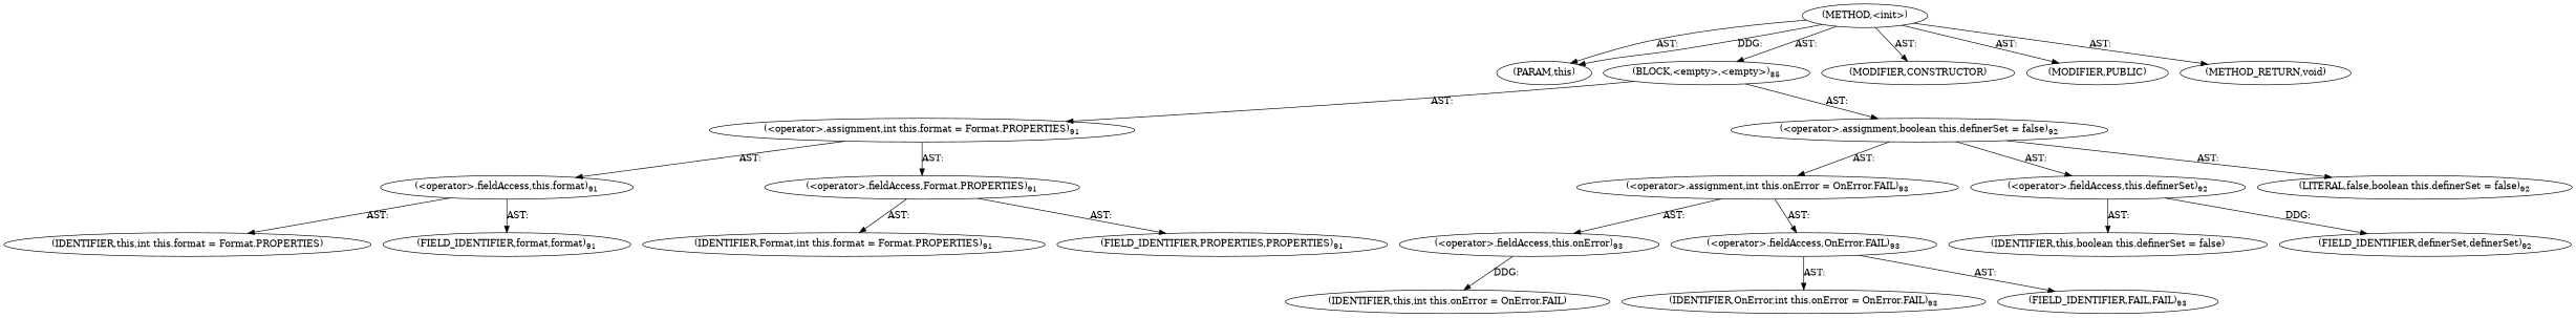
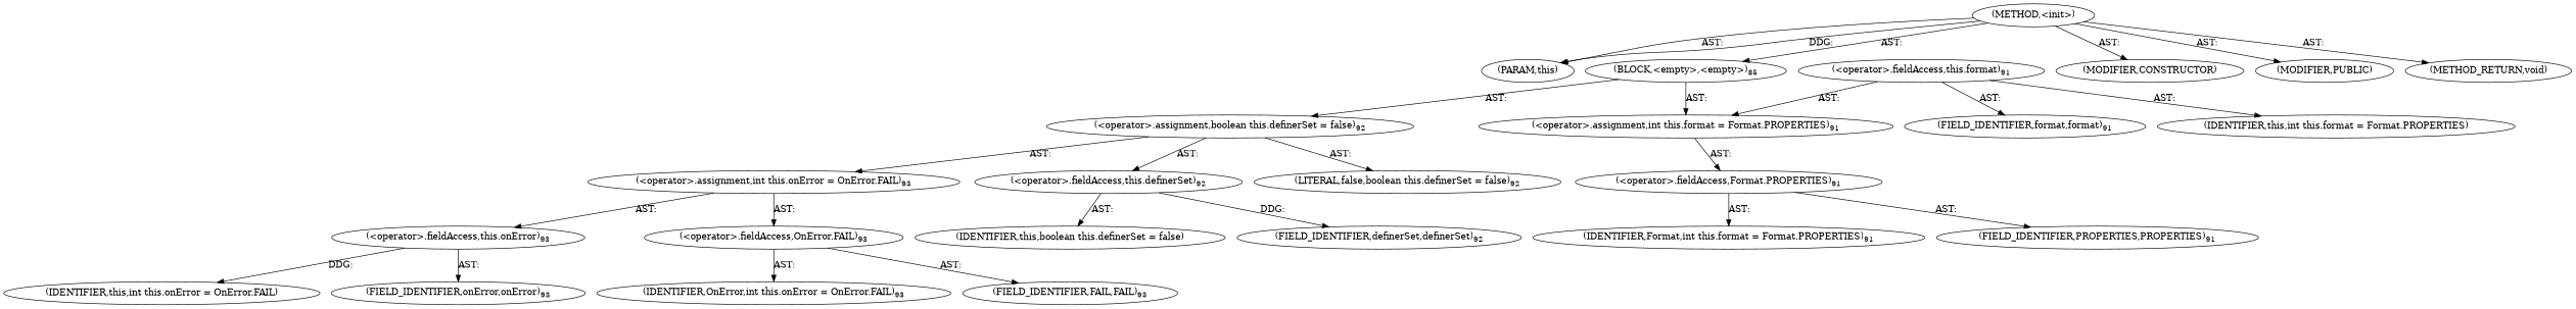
  digraph {
    n1 [label=<(METHOD,&lt;init&gt;)>]
    n2 [label=<(PARAM,this)>]
    n3 [label=<(BLOCK,&lt;empty&gt;,&lt;empty&gt;)<SUB>85</SUB>>]
    n4 [label=<(MODIFIER,CONSTRUCTOR)>]
    n5 [label=<(MODIFIER,PUBLIC)>]
    n6 [label=<(METHOD_RETURN,void)>]
    n7 [label=<(&lt;operator&gt;.assignment,int this.format = Format.PROPERTIES)<SUB>91</SUB>>]
    n8 [label=<(&lt;operator&gt;.assignment,boolean this.definerSet = false)<SUB>92</SUB>>]
    n9 [label=<(&lt;operator&gt;.fieldAccess,this.format)<SUB>91</SUB>>]
    n10 [label=<(&lt;operator&gt;.fieldAccess,Format.PROPERTIES)<SUB>91</SUB>>]
    n11 [label=<(&lt;operator&gt;.assignment,int this.onError = OnError.FAIL)<SUB>93</SUB>>]
    n12 [label=<(&lt;operator&gt;.fieldAccess,this.definerSet)<SUB>92</SUB>>]
    n13 [label=<(LITERAL,false,boolean this.definerSet = false)<SUB>92</SUB>>]
    n14 [label=<(&lt;operator&gt;.fieldAccess,this.onError)<SUB>93</SUB>>]
    n15 [label=<(&lt;operator&gt;.fieldAccess,OnError.FAIL)<SUB>93</SUB>>]
    n16 [label=<(IDENTIFIER,this,int this.format = Format.PROPERTIES)>]
    n17 [label=<(FIELD_IDENTIFIER,format,format)<SUB>91</SUB>>]
    n18 [label=<(IDENTIFIER,Format,int this.format = Format.PROPERTIES)<SUB>91</SUB>>]
    n19 [label=<(FIELD_IDENTIFIER,PROPERTIES,PROPERTIES)<SUB>91</SUB>>]
    n20 [label=<(IDENTIFIER,this,boolean this.definerSet = false)>]
    n21 [label=<(FIELD_IDENTIFIER,definerSet,definerSet)<SUB>92</SUB>>]
    n22 [label=<(IDENTIFIER,this,int this.onError = OnError.FAIL)>]
+   n23 [label=<(FIELD_IDENTIFIER,onError,onError)<SUB>93</SUB>>]
    n24 [label=<(IDENTIFIER,OnError,int this.onError = OnError.FAIL)<SUB>93</SUB>>]
    n25 [label=<(FIELD_IDENTIFIER,FAIL,FAIL)<SUB>93</SUB>>]
    n1 -> n2 [label="AST: "]
    n1 -> n2 [label="DDG: "]
    n1 -> n3 [label="AST: "]
    n1 -> n4 [label="AST: "]
    n1 -> n5 [label="AST: "]
    n1 -> n6 [label="AST: "]
    n3 -> n7 [label="AST: "]
    n3 -> n8 [label="AST: "]
-   n7 -> n9 [label="AST: "]
+   n9 -> n7 [label="AST: "]
    n7 -> n10 [label="AST: "]
    n8 -> n11 [label="AST: "]
    n8 -> n12 [label="AST: "]
    n8 -> n13 [label="AST: "]
    n9 -> n16 [label="AST: "]
    n9 -> n17 [label="AST: "]
    n10 -> n18 [label="AST: "]
    n10 -> n19 [label="AST: "]
    n11 -> n14 [label="AST: "]
    n11 -> n15 [label="AST: "]
    n12 -> n20 [label="AST: "]
    n12 -> n21 [label="DDG: "]
    n14 -> n22 [label="DDG: "]
+   n14 -> n23 [label="AST: "]
    n15 -> n24 [label="AST: "]
    n15 -> n25 [label="AST: "]
  }
